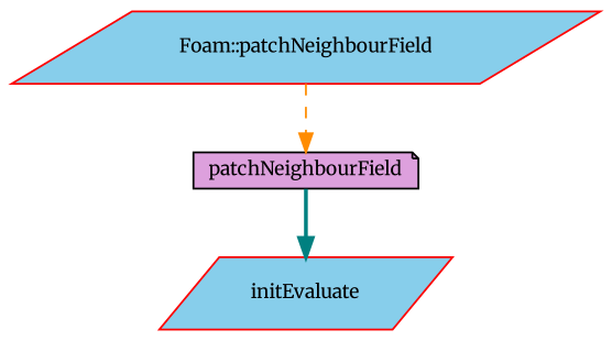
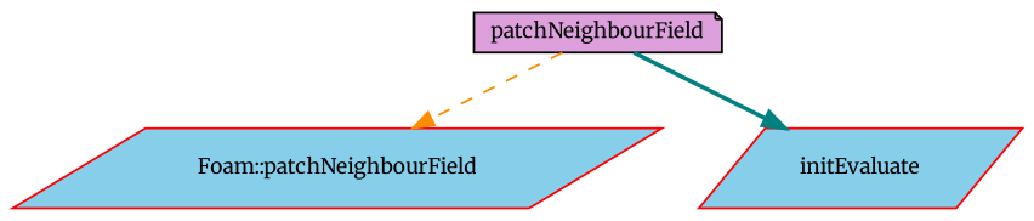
  digraph {
    fontname=Merriweather
    rankdir=TB
    node [color=red fillcolor=skyblue fontname=Merriweather fontsize=10 shape=parallelogram style=filled]
    edge [arrowhead=normal fontname=Merriweather fontsize=10 labelfontname=FreeSans labelfontsize=10]
    n1 [color=black fillcolor=plum fontcolor=black height=0.2 label=patchNeighbourField shape=note width=0.4]
    n2 [height=0.2 label="Foam::patchNeighbourField" width=0.4]
    n3 [height=0.2 label=initEvaluate width=0.4]
-   n2 -> n1 [color=darkorange style=dashed]
+   n1 -> n2 [color=darkorange style=dashed]
    n1 -> n3 [color=teal style=bold]
  }
